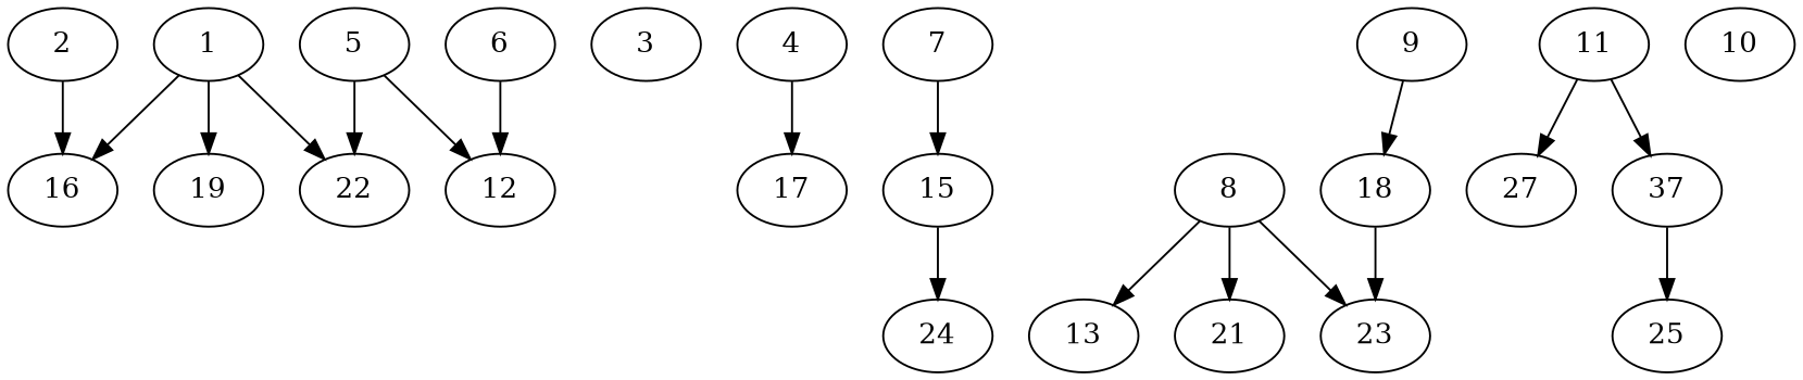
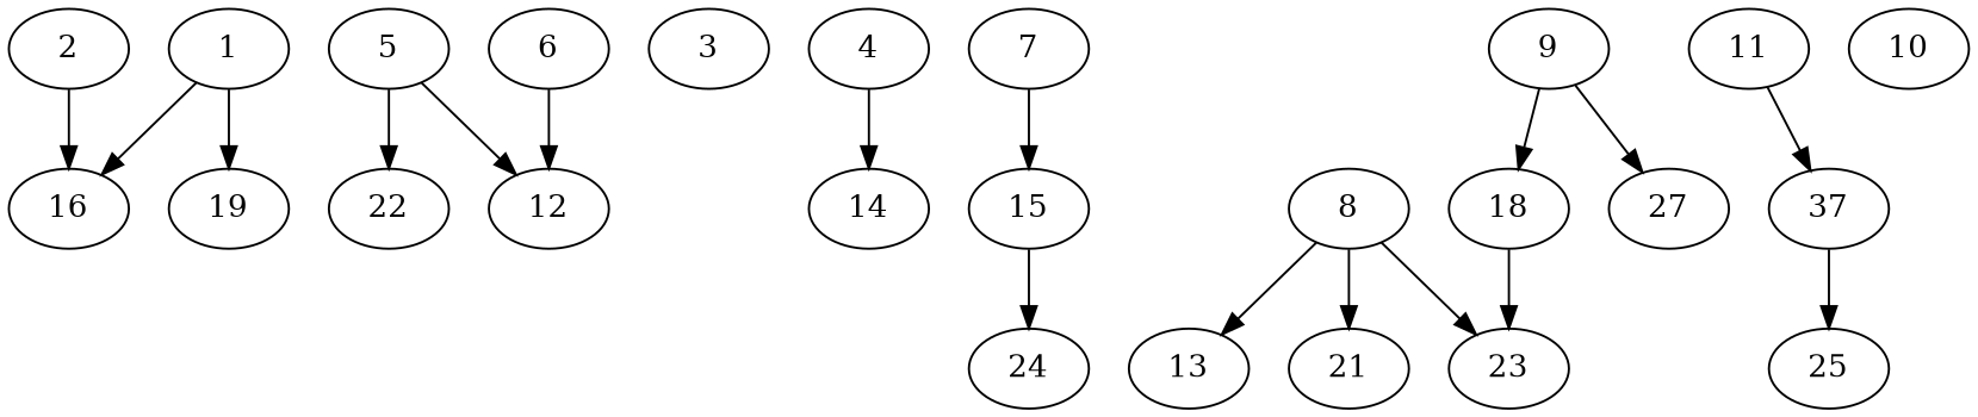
  digraph {
    node [alpha=0.16]
    16 [alpha=0.08]
    1
    19 [alpha=0.02]
    22 [alpha=0.17]
    2 [alpha=0.15]
    3 [alpha=0.12]
    4 [alpha=0.09]
-   14 [alpha=0.19 label=17]
+   14 [alpha=0.19]
    5
    12 [alpha=0.15]
    6 [alpha=0.12]
    15 [alpha=0.11]
    7
    24 [alpha=0.01]
    8 [alpha=0.03]
    13 [alpha=0.09]
    21
    23 [alpha=0.06]
    18
    25 [alpha=0.06]
    9 [alpha=0.10]
    10 [alpha=0.12]
    11 [alpha=0.00]
    n24 [alpha=0.02 label=37]
    n25 [alpha=0.13 label=27]
    1 -> 16
    1 -> 19
-   1 -> 22
    2 -> 16
    4 -> 14
    5 -> 22
    5 -> 12
    6 -> 12
    15 -> 24
    7 -> 15
    8 -> 13
    8 -> 21
    8 -> 23
    18 -> 23
    9 -> 18
    11 -> n24
-   11 -> n25
+   9 -> n25
    n24 -> 25
  }
